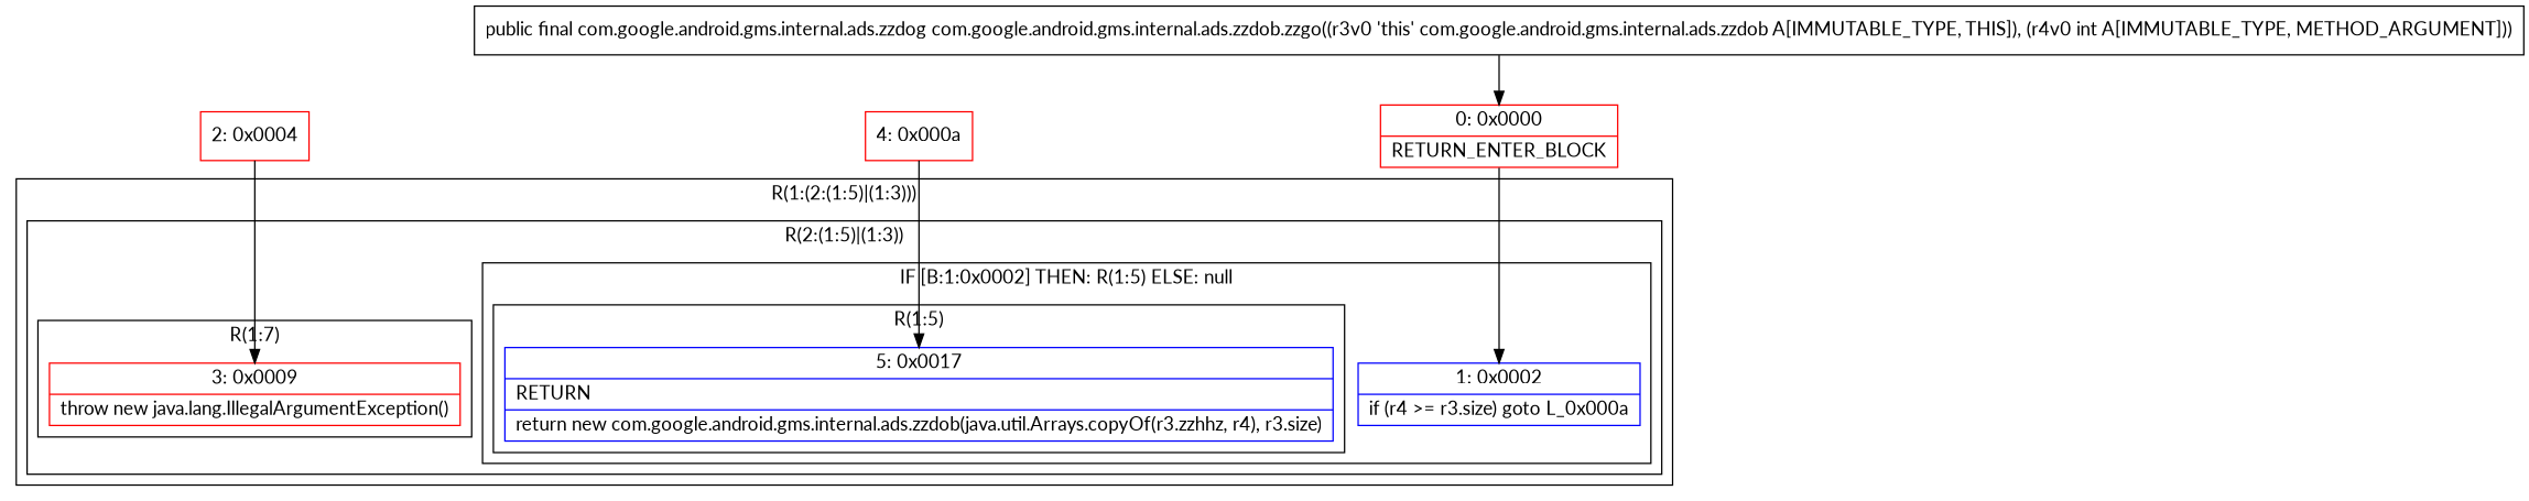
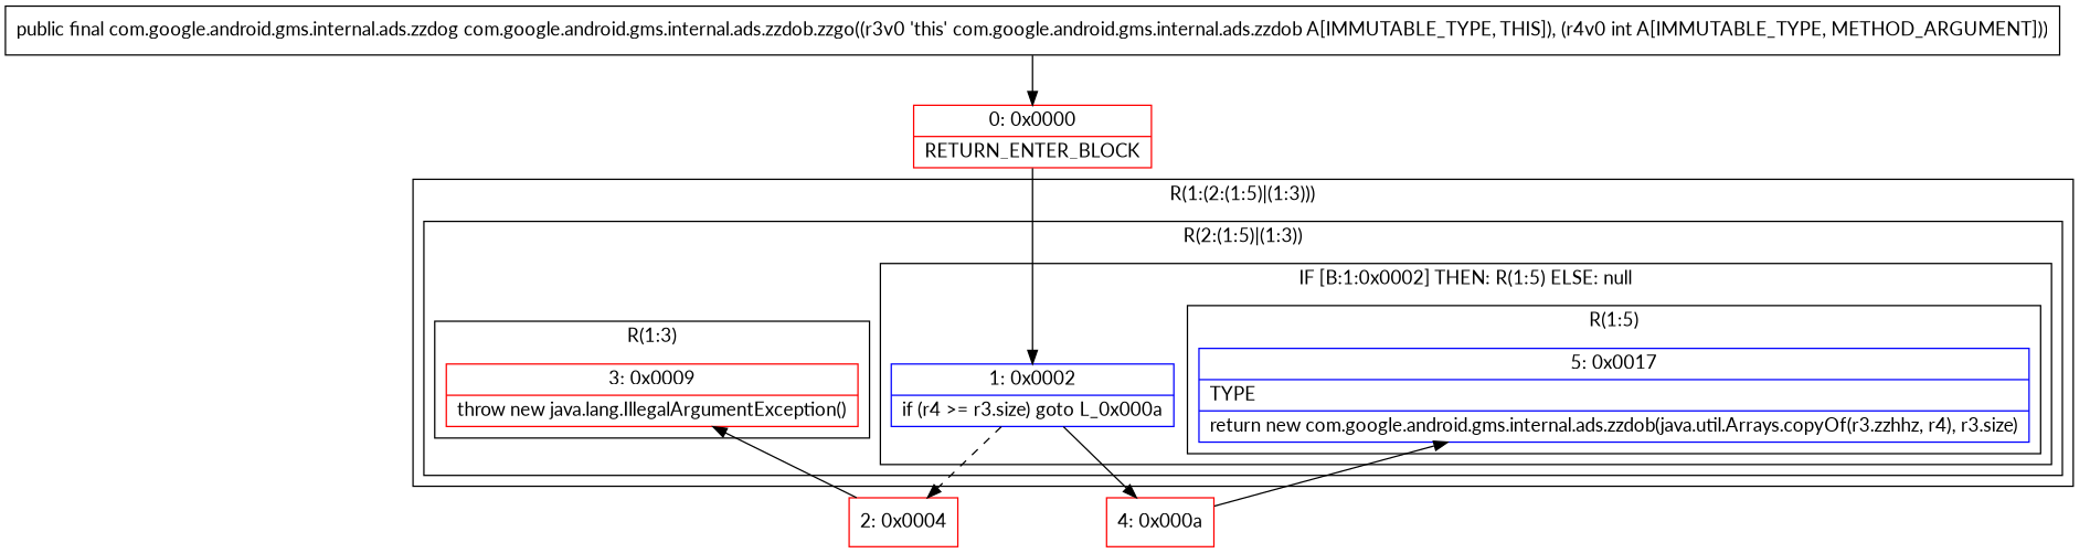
  digraph {
    fontname=Lato
    node [color=red fontname=Lato shape=record]
    edge [fontname=Lato]
-   n1 [color=blue label="{5\:\ 0x0017|RETURN\l|return new com.google.android.gms.internal.ads.zzdob(java.util.Arrays.copyOf(r3.zzhhz, r4), r3.size)\l}"]
+   n1 [color=blue label="{5\:\ 0x0017|TYPE\l|return new com.google.android.gms.internal.ads.zzdob(java.util.Arrays.copyOf(r3.zzhhz, r4), r3.size)\l}"]
    n2 [color=blue label="{1\:\ 0x0002|if (r4 \>= r3.size) goto L_0x000a\l}"]
    n3 [label="{3\:\ 0x0009|throw new java.lang.IllegalArgumentException()\l}"]
    n4 [label="{2\:\ 0x0004}"]
    n5 [label="{4\:\ 0x000a}"]
    n6 [label="{0\:\ 0x0000|RETURN_ENTER_BLOCK\l}"]
    n7 [label="{public final com.google.android.gms.internal.ads.zzdog com.google.android.gms.internal.ads.zzdob.zzgo((r3v0 'this' com.google.android.gms.internal.ads.zzdob A[IMMUTABLE_TYPE, THIS]), (r4v0 int A[IMMUTABLE_TYPE, METHOD_ARGUMENT])) }" color=""]
    subgraph cluster_1 {
      label="R(1:(2:(1:5)|(1:3)))"
      subgraph cluster_2 {
        label="R(2:(1:5)|(1:3))"
        subgraph cluster_3 {
          label="IF [B:1:0x0002] THEN: R(1:5) ELSE: null"
          n2
          subgraph cluster_4 {
            label="R(1:5)"
            n1
          }
        }
        subgraph cluster_5 {
-         label="R(1:7)"
+         label="R(1:3)"
          n3
        }
      }
    }
+   n2 -> n4 [style=dashed]
+   n2 -> n5
    n4 -> n3
    n5 -> n1
    n6 -> n2
    n7 -> n6
  }
